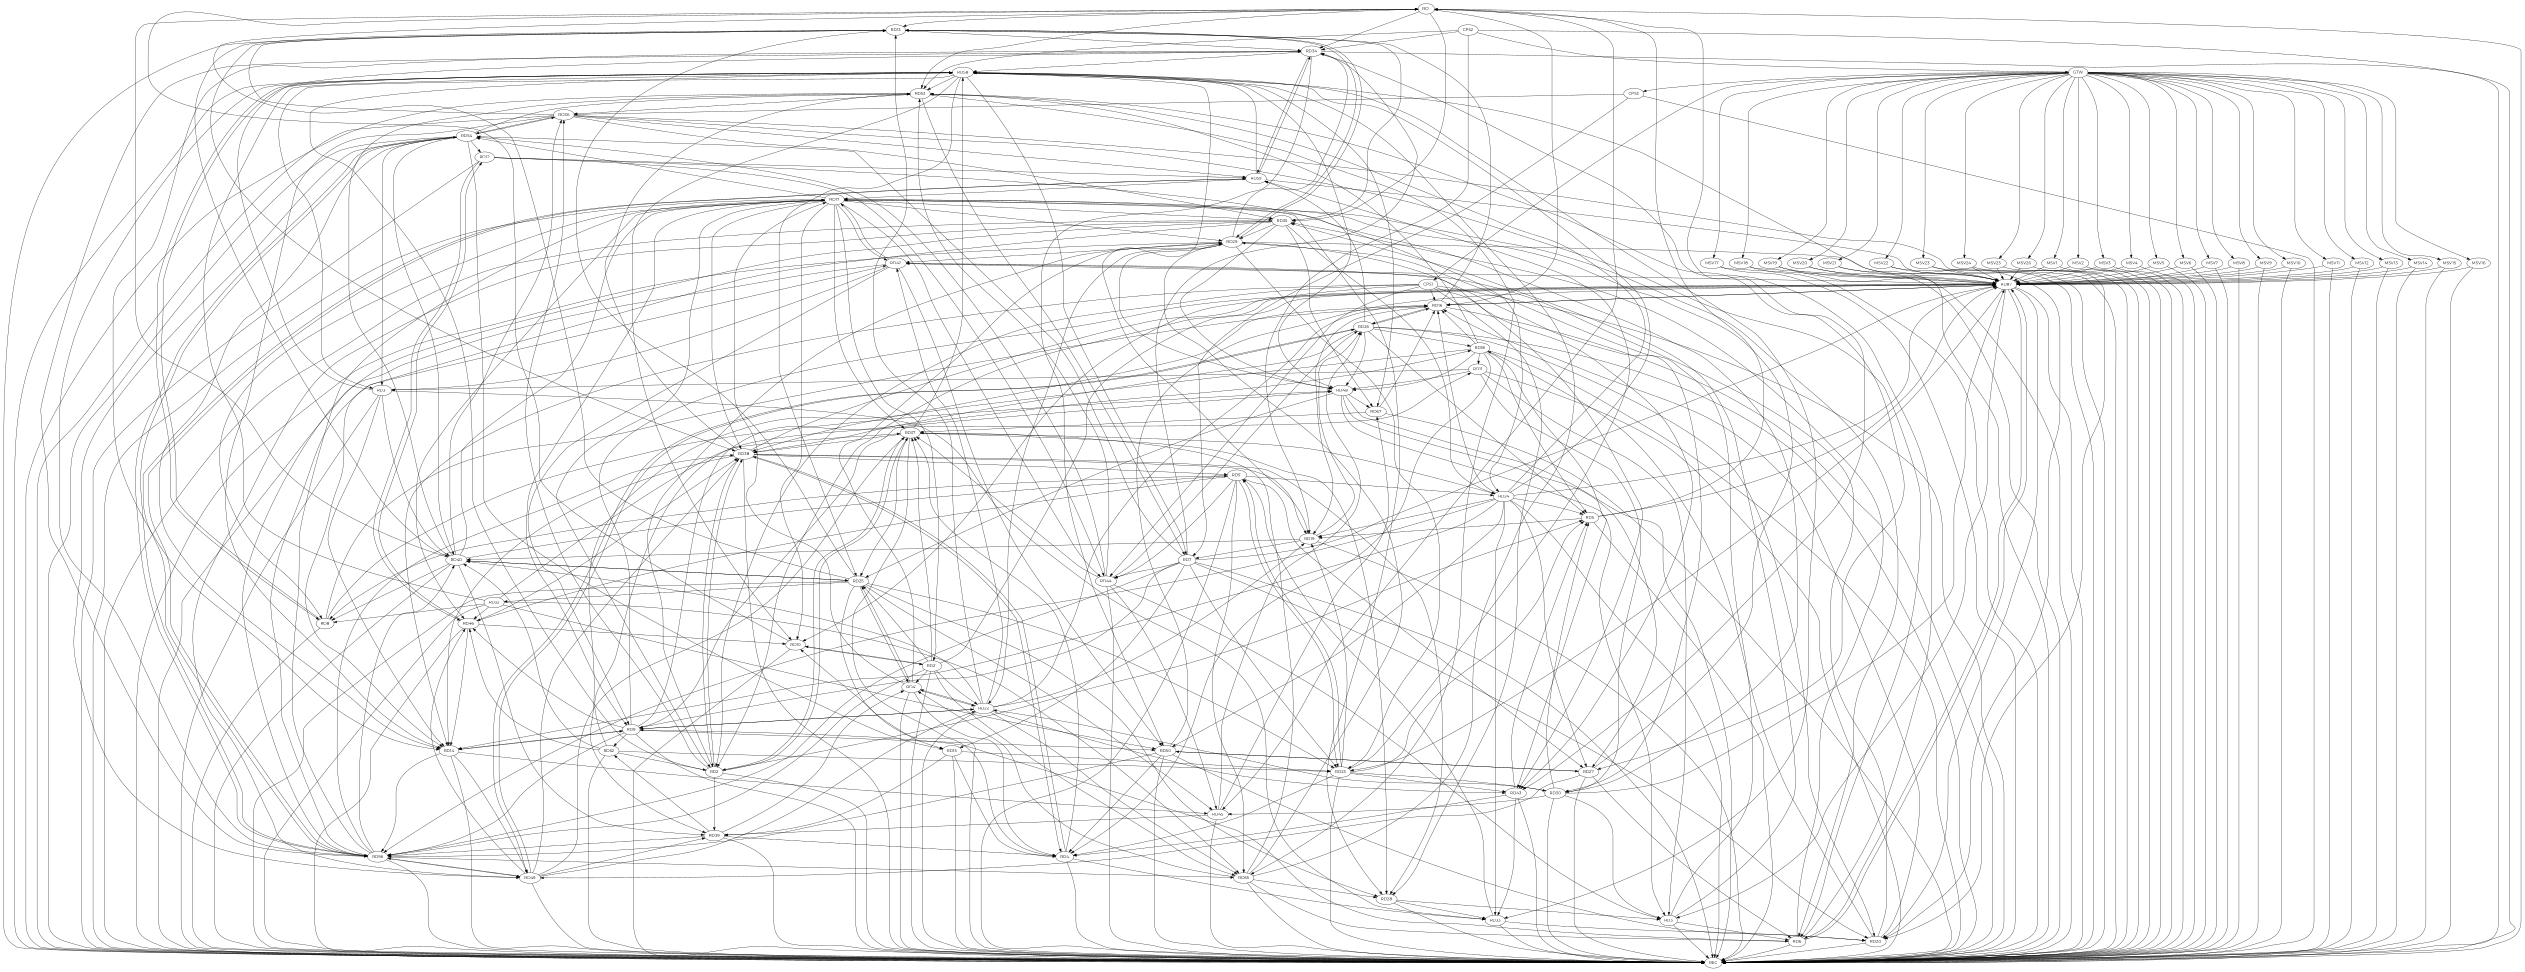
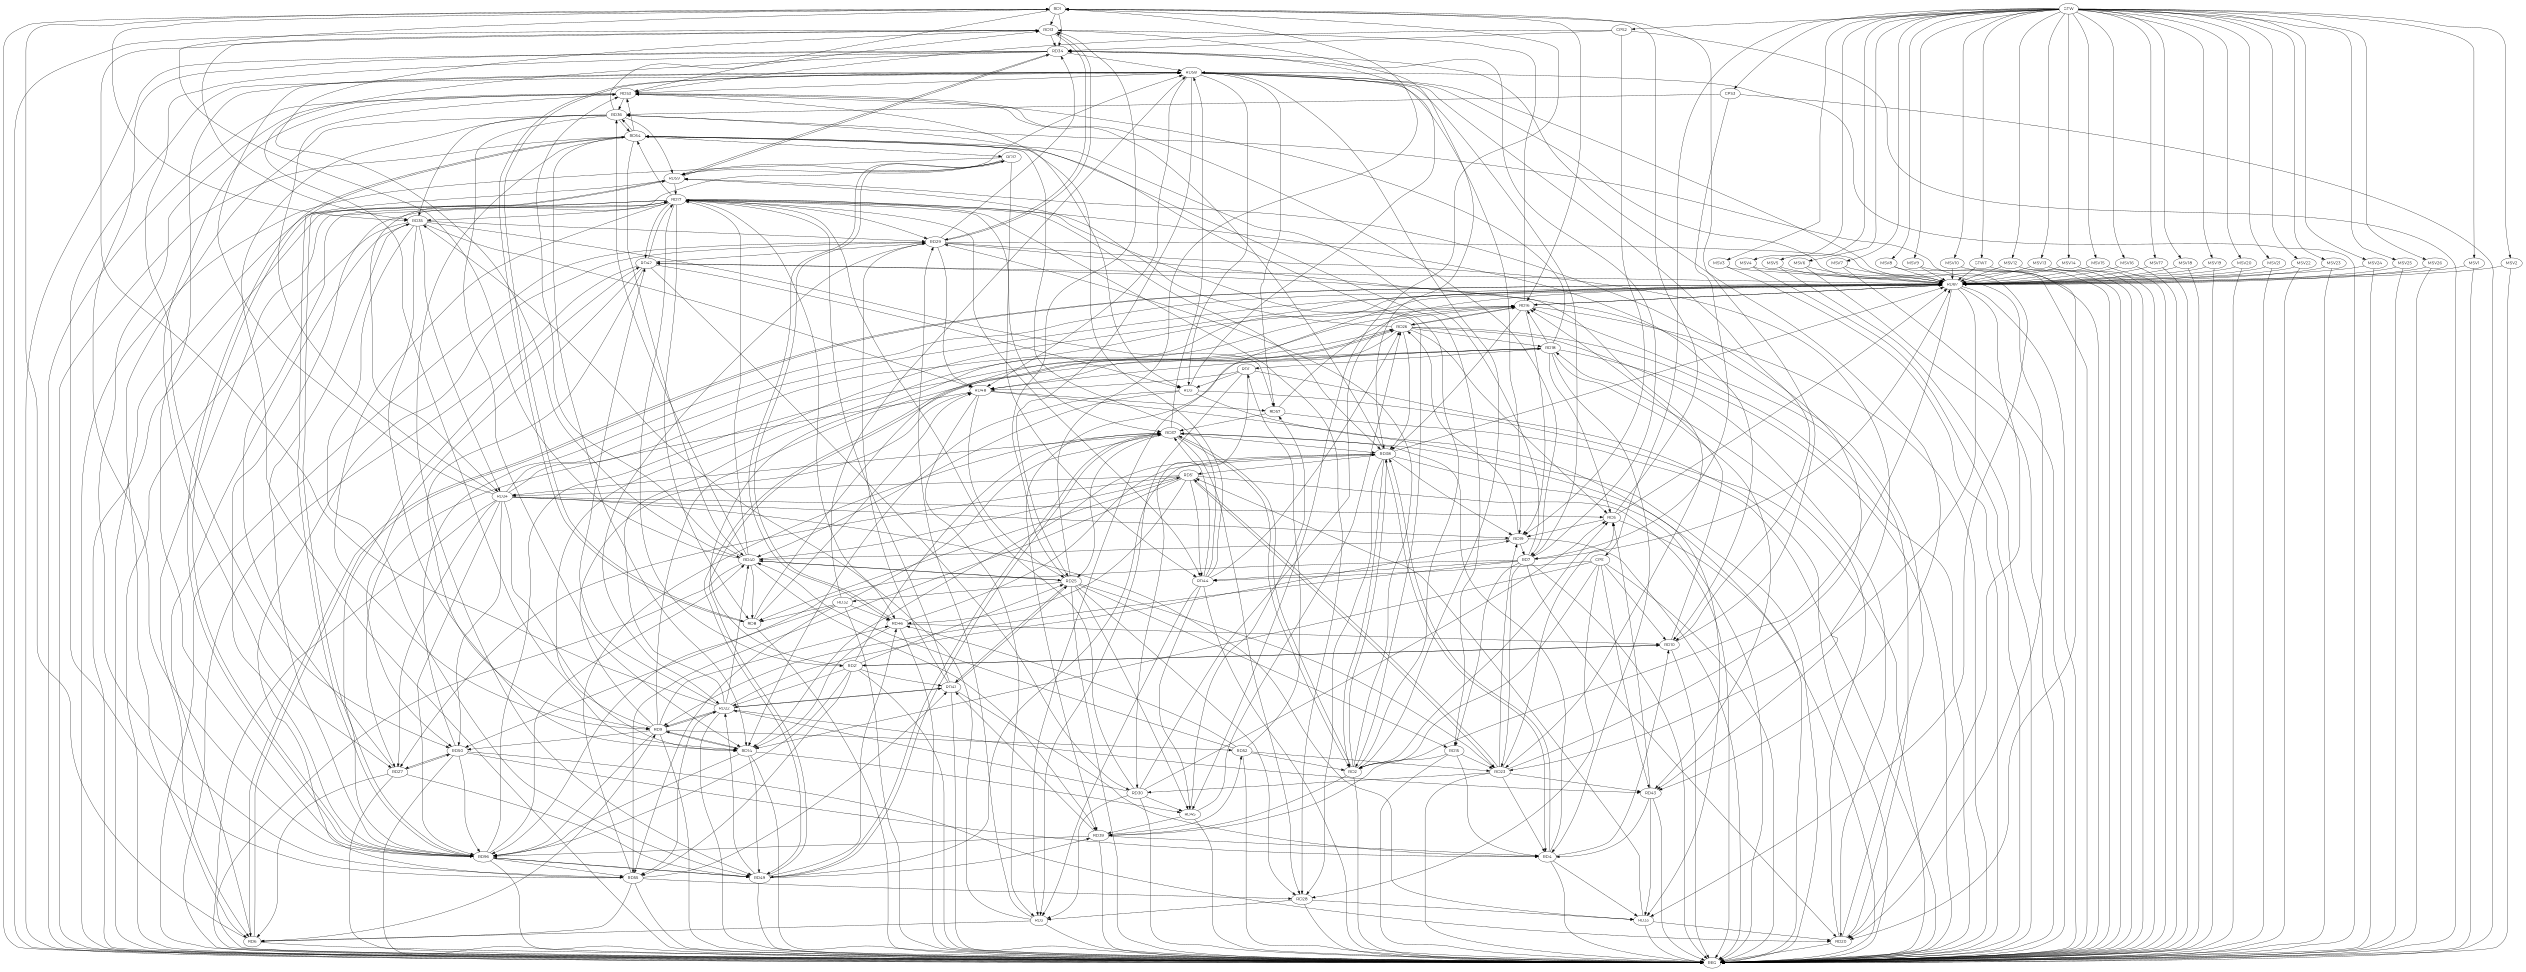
  strict digraph {
    fontname=Montserrat
    node [fontname=Montserrat]
    edge [fontname=Montserrat]
    n1 [label=RD1]
    n2 [label=RD13]
    n3 [label=RD16]
    n4 [label=RD34]
    n5 [label=RD35]
    n6 [label=RD45]
    n7 [label=RD53]
    n8 [label=REG]
    n9 [label=RD29]
    n10 [label=RD38]
    n11 [label=RD40]
    n12 [label=RD19]
    n13 [label=RD87]
    n14 [label=RD26]
    n15 [label=RD58]
    n16 [label=RD96]
    n17 [label=RD14]
    n18 [label=RD50]
    n19 [label=RD59]
    n20 [label=RD43]
    n21 [label=RD48]
    n22 [label=RD24]
    n23 [label=RD49]
-   n24 [label=RD67]
+   n24 [label=RD57]
    n25 [label=RD39]
    n26 [label=RD36]
    n27 [label=RD7]
    n28 [label=RD55]
    n29 [label=RD27]
    n30 [label=RD2]
    n31 [label=RD5]
    n32 [label=RD37]
    n33 [label=RD20]
    n34 [label=RD23]
    n35 [label=RD22]
    n36 [label=RD42]
    n37 [label=RD6]
    n38 [label=RD54]
    n39 [label=RD28]
    n40 [label=RD25]
    n41 [label=RD4]
    n42 [label=RD51]
    n43 [label=RD52]
    n44 [label=RD41]
    n45 [label=RD10]
    n46 [label=RD33]
    n47 [label=RD8]
    n48 [label=RD31]
    n49 [label=RD3]
    n50 [label=RD9]
    n51 [label=RD21]
    n52 [label=RD18]
    n53 [label=RD46]
    n54 [label=RD15]
    n55 [label=RD44]
    n56 [label=RD30]
    n57 [label=RD12]
    n58 [label=RD17]
    n59 [label=RD11]
    n60 [label=RD32]
    n61 [label=CPS1]
    n62 [label=CPS2]
    n63 [label=CPS3]
    n64 [label=GTW]
    n65 [label=MSV1]
    n66 [label=MSV2]
    n67 [label=MSV3]
    n68 [label=MSV4]
    n69 [label=MSV5]
    n70 [label=MSV6]
    n71 [label=MSV7]
    n72 [label=MSV8]
    n73 [label=MSV9]
    n74 [label=MSV10]
-   n75 [label=MSV11]
+   n75 [label=GTW11]
    n76 [label=MSV12]
    n77 [label=MSV13]
    n78 [label=MSV14]
    n79 [label=MSV15]
    n80 [label=MSV16]
    n81 [label=MSV17]
    n82 [label=MSV18]
    n83 [label=MSV19]
    n84 [label=MSV20]
    n85 [label=MSV21]
    n86 [label=MSV22]
    n87 [label=MSV23]
    n88 [label=MSV24]
    n89 [label=MSV25]
    n90 [label=MSV26]
    n1 -> n2
    n1 -> n3
    n1 -> n4
    n1 -> n5
    n1 -> n6
    n1 -> n7
    n1 -> n8
    n2 -> n4
    n2 -> n5
    n2 -> n8
    n2 -> n9
    n2 -> n10
    n2 -> n11
    n3 -> n2
    n3 -> n8
    n3 -> n10
    n3 -> n12
    n3 -> n13
    n3 -> n14
    n4 -> n8
    n4 -> n15
    n4 -> n16
    n4 -> n17
    n4 -> n18
    n4 -> n19
    n4 -> n20
    n5 -> n8
    n5 -> n9
    n5 -> n16
    n5 -> n17
    n5 -> n21
    n5 -> n22
    n5 -> n23
    n5 -> n24
    n6 -> n8
    n6 -> n14
    n6 -> n24
    n6 -> n25
    n7 -> n8
    n7 -> n26
    n7 -> n27
    n7 -> n28
    n7 -> n29
    n9 -> n2
    n9 -> n4
    n9 -> n8
    n9 -> n20
    n9 -> n21
    n9 -> n33
    n9 -> n34
    n9 -> n35
    n9 -> n36
    n10 -> n7
    n10 -> n8
    n10 -> n12
    n10 -> n13
    n10 -> n17
    n10 -> n30
    n10 -> n39
    n10 -> n41
    n10 -> n42
    n11 -> n1
    n11 -> n7
    n11 -> n8
    n11 -> n25
    n11 -> n26
    n11 -> n40
    n11 -> n42
    n11 -> n47
    n11 -> n58
    n12 -> n8
    n12 -> n11
    n12 -> n14
    n12 -> n27
    n13 -> n3
    n13 -> n8
    n13 -> n30
    n13 -> n33
    n13 -> n34
    n13 -> n37
    n13 -> n49
    n14 -> n3
    n14 -> n8
    n14 -> n10
    n14 -> n19
    n14 -> n21
    n14 -> n23
    n14 -> n31
    n14 -> n33
    n14 -> n52
    n15 -> n7
    n15 -> n8
    n15 -> n12
    n15 -> n13
    n15 -> n21
    n15 -> n24
    n15 -> n27
    n15 -> n40
    n15 -> n45
    n15 -> n46
    n15 -> n47
    n15 -> n48
    n16 -> n8
    n16 -> n11
-   n16 -> n10
+   n16 -> n14
    n16 -> n15
    n16 -> n19
    n16 -> n23
    n16 -> n28
    n16 -> n36
    n16 -> n38
    n16 -> n58
    n17 -> n6
    n17 -> n8
    n17 -> n16
    n17 -> n23
    n17 -> n50
    n18 -> n8
    n18 -> n13
    n18 -> n16
    n18 -> n29
    n18 -> n33
    n18 -> n41
    n19 -> n4
    n19 -> n8
    n19 -> n15
    n19 -> n16
    n19 -> n58
    n20 -> n8
    n20 -> n31
    n20 -> n41
    n20 -> n46
    n21 -> n8
    n21 -> n24
    n21 -> n29
    n21 -> n40
    n21 -> n49
    n22 -> n3
    n22 -> n7
    n22 -> n8
    n22 -> n12
    n22 -> n13
    n22 -> n15
    n22 -> n16
    n22 -> n17
    n22 -> n18
    n22 -> n29
    n22 -> n31
    n22 -> n46
    n23 -> n8
    n23 -> n10
    n23 -> n14
    n23 -> n16
    n23 -> n25
    n23 -> n32
    n23 -> n35
    n23 -> n53
    n24 -> n3
    n24 -> n8
    n24 -> n32
    n25 -> n8
    n25 -> n16
    n25 -> n41
    n25 -> n43
    n25 -> n44
    n26 -> n2
    n26 -> n5
    n26 -> n8
    n26 -> n17
    n26 -> n19
    n26 -> n33
    n26 -> n37
    n26 -> n38
    n27 -> n4
    n27 -> n8
    n27 -> n13
    n27 -> n16
    n27 -> n33
    n27 -> n34
    n27 -> n38
    n27 -> n50
    n27 -> n54
    n27 -> n55
    n28 -> n8
    n28 -> n9
    n28 -> n15
    n28 -> n32
    n28 -> n37
    n28 -> n39
    n28 -> n44
    n29 -> n8
    n29 -> n18
    n29 -> n23
    n29 -> n37
    n29 -> n58
    n30 -> n8
    n30 -> n9
    n30 -> n10
    n30 -> n15
    n30 -> n25
    n30 -> n26
    n30 -> n31
    n30 -> n32
    n31 -> n1
    n31 -> n8
    n31 -> n12
    n31 -> n13
    n32 -> n8
    n32 -> n10
    n32 -> n15
    n32 -> n22
+   n32 -> n23
    n32 -> n30
    n32 -> n39
    n32 -> n40
    n33 -> n3
    n33 -> n8
    n33 -> n36
    n33 -> n52
    n34 -> n8
    n34 -> n12
    n34 -> n19
    n34 -> n20
    n34 -> n31
    n34 -> n41
    n34 -> n42
    n34 -> n56
    n35 -> n2
    n35 -> n3
    n35 -> n8
    n35 -> n11
    n35 -> n12
    n35 -> n20
    n35 -> n28
    n35 -> n36
    n35 -> n44
    n35 -> n50
    n36 -> n8
    n36 -> n13
    n36 -> n18
    n36 -> n48
    n36 -> n50
    n36 -> n56
    n36 -> n58
    n37 -> n1
    n37 -> n5
    n37 -> n8
    n37 -> n13
    n37 -> n50
    n38 -> n7
    n38 -> n8
    n38 -> n11
    n38 -> n16
    n38 -> n17
    n38 -> n23
    n38 -> n26
    n38 -> n48
    n38 -> n54
    n38 -> n57
    n39 -> n8
    n39 -> n46
    n39 -> n49
    n40 -> n1
    n40 -> n2
    n40 -> n6
    n40 -> n8
    n40 -> n11
    n40 -> n34
    n40 -> n39
    n40 -> n44
    n40 -> n54
    n40 -> n60
    n41 -> n8
    n41 -> n10
    n41 -> n32
    n41 -> n45
    n41 -> n46
    n42 -> n8
    n42 -> n22
    n42 -> n28
    n42 -> n29
    n42 -> n34
    n42 -> n47
    n42 -> n53
    n42 -> n55
    n43 -> n8
    n43 -> n11
    n43 -> n30
    n43 -> n34
    n43 -> n53
    n43 -> n59
    n44 -> n8
    n44 -> n9
    n44 -> n35
    n44 -> n40
    n44 -> n41
    n44 -> n58
    n45 -> n1
-   n61 -> n3
+   n45 -> n3
    n45 -> n8
    n45 -> n51
    n46 -> n8
    n46 -> n33
    n46 -> n42
    n47 -> n3
    n47 -> n8
    n47 -> n15
    n47 -> n21
    n48 -> n4
    n48 -> n8
    n48 -> n11
    n48 -> n17
    n48 -> n46
    n49 -> n5
    n49 -> n8
    n49 -> n9
    n49 -> n37
    n50 -> n8
    n50 -> n13
    n50 -> n16
    n50 -> n17
    n50 -> n18
    n50 -> n21
    n50 -> n35
    n50 -> n43
    n50 -> n52
    n50 -> n53
    n51 -> n8
    n51 -> n13
    n51 -> n16
    n51 -> n28
    n51 -> n32
    n51 -> n35
    n51 -> n40
    n51 -> n44
    n51 -> n45
    n52 -> n3
    n52 -> n7
    n52 -> n8
    n52 -> n20
    n52 -> n21
    n52 -> n25
    n52 -> n31
    n52 -> n41
    n52 -> n59
    n53 -> n8
    n53 -> n10
    n53 -> n17
    n53 -> n45
    n53 -> n57
    n54 -> n8
    n54 -> n25
    n54 -> n34
    n54 -> n41
    n55 -> n6
    n55 -> n7
    n55 -> n8
    n55 -> n14
    n55 -> n32
    n55 -> n38
    n55 -> n49
    n56 -> n6
    n56 -> n8
    n56 -> n13
    n56 -> n31
    n56 -> n35
    n56 -> n49
    n56 -> n58
    n57 -> n8
    n57 -> n19
    n57 -> n22
    n57 -> n53
    n57 -> n55
    n58 -> n5
    n58 -> n8
    n58 -> n9
    n58 -> n10
    n58 -> n30
    n58 -> n32
    n58 -> n36
    n58 -> n37
    n58 -> n38
    n58 -> n39
    n58 -> n45
    n58 -> n47
    n58 -> n50
    n58 -> n51
    n58 -> n53
    n58 -> n55
    n59 -> n8
    n59 -> n21
    n59 -> n48
    n59 -> n49
    n59 -> n56
    n60 -> n8
    n60 -> n15
    n60 -> n18
    n60 -> n28
    n60 -> n32
    n60 -> n47
    n60 -> n53
    n61 -> n8
    n61 -> n17
    n61 -> n20
    n61 -> n30
    n61 -> n39
    n61 -> n45
    n61 -> n55
    n62 -> n4
    n62 -> n7
    n62 -> n8
    n62 -> n12
    n63 -> n8
    n63 -> n26
    n63 -> n27
    n64 -> n61
-   n62 -> n64
+   n64 -> n62
    n64 -> n63
    n64 -> n65
    n64 -> n66
    n64 -> n67
    n64 -> n68
    n64 -> n69
    n64 -> n70
    n64 -> n71
    n64 -> n72
    n64 -> n73
    n64 -> n74
    n64 -> n75
    n64 -> n76
    n64 -> n77
    n64 -> n78
    n64 -> n79
    n64 -> n80
    n64 -> n81
    n64 -> n82
    n64 -> n83
    n64 -> n84
    n64 -> n85
    n64 -> n86
    n64 -> n87
    n64 -> n88
    n64 -> n89
    n64 -> n90
    n65 -> n8
    n65 -> n13
    n66 -> n8
    n66 -> n13
    n67 -> n8
    n67 -> n13
    n68 -> n8
    n68 -> n13
    n69 -> n8
    n69 -> n13
    n70 -> n8
    n70 -> n13
    n71 -> n8
    n71 -> n13
    n72 -> n8
    n72 -> n13
    n73 -> n8
    n73 -> n13
    n74 -> n8
    n74 -> n13
    n75 -> n8
    n75 -> n13
    n76 -> n8
    n76 -> n13
    n77 -> n8
    n77 -> n13
    n78 -> n8
    n78 -> n13
    n79 -> n8
    n79 -> n13
    n80 -> n8
    n80 -> n13
    n81 -> n8
    n81 -> n13
    n82 -> n8
    n82 -> n13
    n83 -> n8
    n83 -> n13
    n84 -> n8
    n84 -> n13
    n85 -> n8
    n85 -> n13
    n86 -> n8
    n86 -> n13
    n87 -> n8
    n87 -> n13
    n88 -> n8
    n88 -> n13
    n89 -> n8
    n89 -> n13
    n90 -> n8
    n90 -> n13
  }
